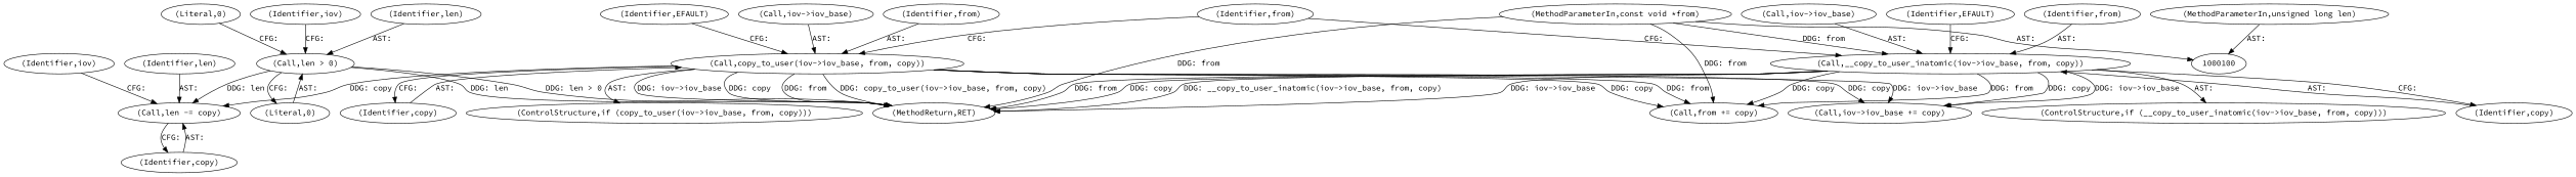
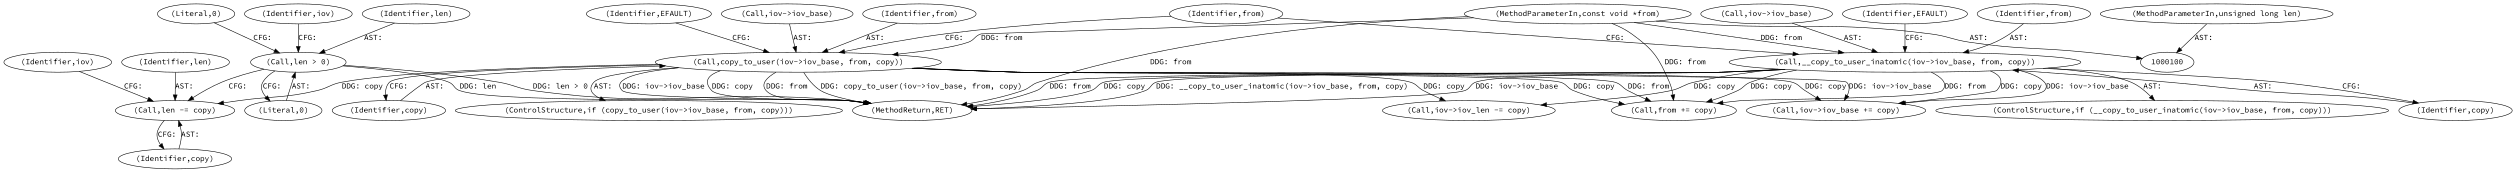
  digraph {
    fontname="Source Code Pro"
    node [fontname="Source Code Pro"]
    edge [fontname="Source Code Pro"]
    n1 [label="(Call,len -= copy)"]
    n2 [label="(Identifier,copy)"]
    n3 [label="(Call,copy_to_user(iov->iov_base, from, copy))"]
    n4 [label="(Call,iov->iov_base += copy)"]
+   n5 [label="(Call,iov->iov_len -= copy)"]
    n6 [label="(MethodReturn,RET)"]
    n7 [label="(Identifier,copy)"]
    n8 [label="(Call,from += copy)"]
    n9 [label="(ControlStructure,if (copy_to_user(iov->iov_base, from, copy)))"]
    n10 [label="(MethodParameterIn,const void *from)"]
    n11 [label="(Call,__copy_to_user_inatomic(iov->iov_base, from, copy))"]
    1000100
    n13 [label="(ControlStructure,if (__copy_to_user_inatomic(iov->iov_base, from, copy)))"]
    n14 [label="(Identifier,copy)"]
    n15 [label="(Call,len > 0)"]
    n16 [label="(Literal,0)"]
    n17 [label="(MethodParameterIn,unsigned long len)"]
    n18 [label="(Identifier,len)"]
    n19 [label="(Identifier,EFAULT)"]
    n20 [label="(Literal,0)"]
    n21 [label="(Call,iov->iov_base)"]
    n22 [label="(Identifier,from)"]
    n23 [label="(Identifier,EFAULT)"]
    n24 [label="(Identifier,from)"]
    n25 [label="(Identifier,iov)"]
    n26 [label="(Identifier,iov)"]
    n27 [label="(Call,iov->iov_base)"]
    n28 [label="(Identifier,from)"]
    n29 [label="(Identifier,len)"]
    n1 -> n2 [label="CFG: "]
    n2 -> n1 [label="AST: "]
    n3 -> n1 [label="DDG: copy"]
    n3 -> n4 [label="DDG: copy"]
    n3 -> n4 [label="DDG: iov->iov_base"]
+   n3 -> n5 [label="DDG: copy"]
    n3 -> n6 [label="DDG: copy"]
    n3 -> n6 [label="DDG: from"]
    n3 -> n6 [label="DDG: copy_to_user(iov->iov_base, from, copy)"]
    n3 -> n6 [label="DDG: iov->iov_base"]
    n3 -> n7 [label="CFG: "]
    n3 -> n8 [label="DDG: copy"]
    n3 -> n8 [label="DDG: from"]
    n3 -> n9 [label="AST: "]
    n7 -> n3 [label="AST: "]
+   n10 -> n3 [label="DDG: from"]
    n10 -> n6 [label="DDG: from"]
    n10 -> n8 [label="DDG: from"]
    n10 -> n11 [label="DDG: from"]
    n10 -> 1000100 [label="AST: "]
    n11 -> n4 [label="DDG: copy"]
    n11 -> n4 [label="DDG: iov->iov_base"]
+   n11 -> n5 [label="DDG: copy"]
    n11 -> n6 [label="DDG: from"]
    n11 -> n6 [label="DDG: copy"]
    n11 -> n6 [label="DDG: __copy_to_user_inatomic(iov->iov_base, from, copy)"]
    n11 -> n6 [label="DDG: iov->iov_base"]
    n11 -> n8 [label="DDG: copy"]
    n11 -> n8 [label="DDG: from"]
    n11 -> n13 [label="AST: "]
    n11 -> n14 [label="CFG: "]
    n14 -> n11 [label="AST: "]
-   n15 -> n1 [label="DDG: len"]
+   n15 -> n1 [label="CFG: "]
    n15 -> n6 [label="DDG: len > 0"]
    n15 -> n6 [label="DDG: len"]
    n15 -> n16 [label="CFG: "]
    n16 -> n15 [label="AST: "]
    n17 -> 1000100 [label="AST: "]
    n18 -> n15 [label="AST: "]
    n19 -> n3 [label="CFG: "]
    n20 -> n15 [label="CFG: "]
    n21 -> n3 [label="AST: "]
    n22 -> n3 [label="AST: "]
    n23 -> n11 [label="CFG: "]
    n24 -> n3 [label="CFG: "]
    n24 -> n11 [label="CFG: "]
    n25 -> n1 [label="CFG: "]
    n26 -> n15 [label="CFG: "]
    n27 -> n11 [label="AST: "]
    n28 -> n11 [label="AST: "]
    n29 -> n1 [label="AST: "]
  }
